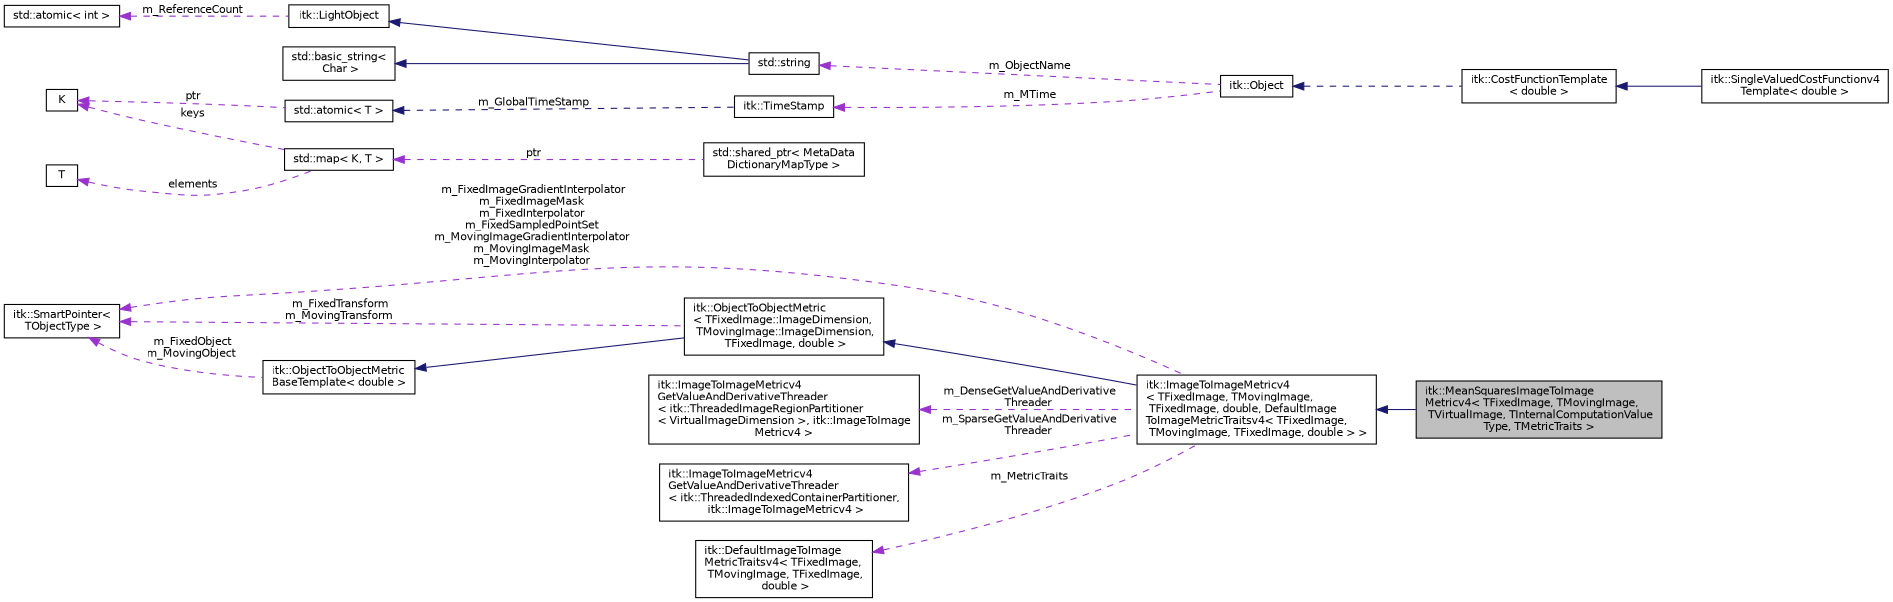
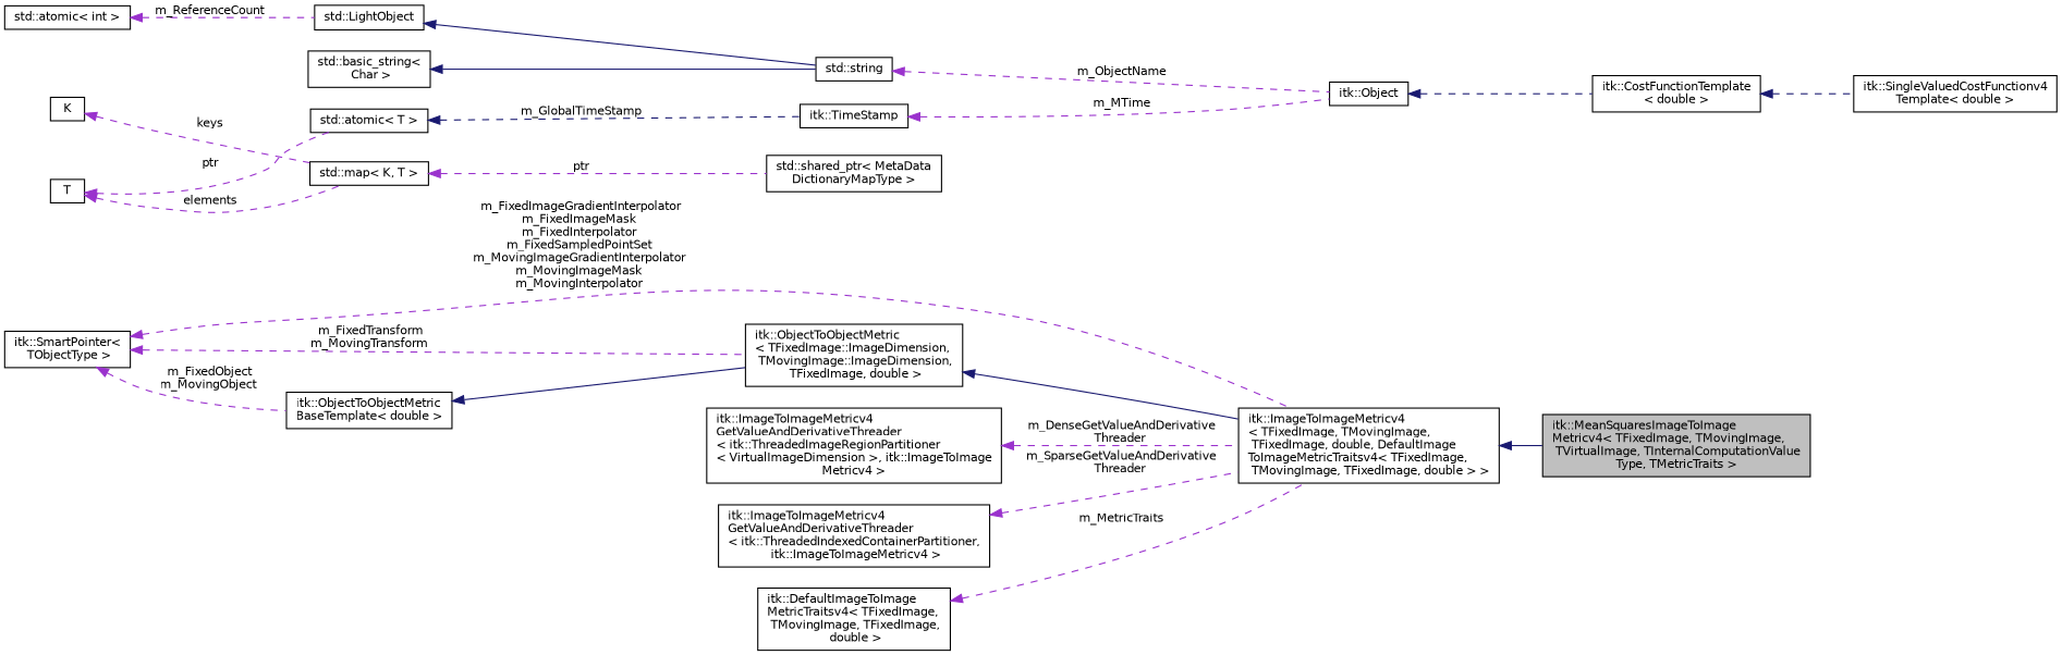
  digraph {
    rankdir=LR
    node [color=black fillcolor=white fontname=Helvetica fontsize=10 shape=record style=filled]
    edge [color=darkorchid3 dir=back fontname=Helvetica fontsize=10 labelfontname=Helvetica labelfontsize=10 style=dashed]
    n1 [fillcolor=grey75 fontcolor=black height=0.2 label="itk::MeanSquaresImageToImage\lMetricv4\< TFixedImage, TMovingImage,\l TVirtualImage, TInternalComputationValue\lType, TMetricTraits \>" width=0.4]
    n2 [height=0.2 label="itk::ImageToImageMetricv4\l\< TFixedImage, TMovingImage,\l TFixedImage, double, DefaultImage\lToImageMetricTraitsv4\< TFixedImage,\l TMovingImage, TFixedImage, double \> \>" width=0.4]
    n3 [height=0.2 label="itk::ObjectToObjectMetric\l\< TFixedImage::ImageDimension,\l TMovingImage::ImageDimension,\l TFixedImage, double \>" width=0.4]
    n4 [height=0.2 label="itk::ObjectToObjectMetric\lBaseTemplate\< double \>" width=0.4]
    n5 [height=0.2 label="itk::SingleValuedCostFunctionv4\lTemplate\< double \>" width=0.4]
    n6 [height=0.2 label="itk::CostFunctionTemplate\l\< double \>" width=0.4]
    n7 [height=0.2 label="itk::Object" width=0.4]
-   n8 [height=0.2 label="itk::LightObject" width=0.4]
+   n8 [height=0.2 label="std::LightObject" width=0.4]
    n9 [height=0.2 label="std::string" width=0.4]
    n10 [height=0.2 label="std::atomic\< int \>" width=0.4]
    n11 [height=0.2 label="itk::TimeStamp" width=0.4]
    n12 [height=0.2 label="std::atomic\< T \>" width=0.4]
    n13 [height=0.2 label=T width=0.4]
    n14 [height=0.2 label="std::map\< K, T \>" width=0.4]
    n15 [height=0.2 label="std::shared_ptr\< MetaData\lDictionaryMapType \>" width=0.4]
    n16 [height=0.2 label=K width=0.4]
    n17 [height=0.2 label="std::basic_string\<\l Char \>" width=0.4]
    n18 [height=0.2 label="itk::SmartPointer\<\l TObjectType \>" width=0.4]
    n19 [height=0.2 label="itk::ImageToImageMetricv4\lGetValueAndDerivativeThreader\l\< itk::ThreadedImageRegionPartitioner\l\< VirtualImageDimension \>, itk::ImageToImage\lMetricv4 \>" width=0.4]
    n20 [height=0.2 label="itk::ImageToImageMetricv4\lGetValueAndDerivativeThreader\l\< itk::ThreadedIndexedContainerPartitioner,\l itk::ImageToImageMetricv4 \>" width=0.4]
    n21 [height=0.2 label="itk::DefaultImageToImage\lMetricTraitsv4\< TFixedImage,\l TMovingImage, TFixedImage,\l double \>" width=0.4]
    n2 -> n1 [color=midnightblue style=solid]
    n3 -> n2 [color=midnightblue style=solid]
    n4 -> n3 [color=midnightblue style=solid]
-   n6 -> n5 [color=midnightblue style=solid]
+   n6 -> n5 [color=midnightblue]
    n7 -> n6 [color=midnightblue]
    n8 -> n9 [color=midnightblue style=solid]
    n9 -> n7 [label=" m_ObjectName"]
    n10 -> n8 [label=" m_ReferenceCount"]
    n11 -> n7 [label=" m_MTime"]
    n12 -> n11 [color=midnightblue label=" m_GlobalTimeStamp"]
-   n16 -> n12 [label=" ptr"]
+   n13 -> n12 [label=" ptr"]
    n13 -> n14 [label=" elements"]
    n14 -> n15 [label=" ptr"]
    n16 -> n14 [label=" keys"]
    n17 -> n9 [color=midnightblue style=solid]
    n18 -> n2 [label=" m_FixedImageGradientInterpolator\nm_FixedImageMask\nm_FixedInterpolator\nm_FixedSampledPointSet\nm_MovingImageGradientInterpolator\nm_MovingImageMask\nm_MovingInterpolator"]
    n18 -> n3 [label=" m_FixedTransform\nm_MovingTransform"]
    n18 -> n4 [label=" m_FixedObject\nm_MovingObject"]
    n19 -> n2 [label=" m_DenseGetValueAndDerivative\lThreader"]
    n20 -> n2 [label=" m_SparseGetValueAndDerivative\lThreader"]
    n21 -> n2 [label=" m_MetricTraits"]
  }
